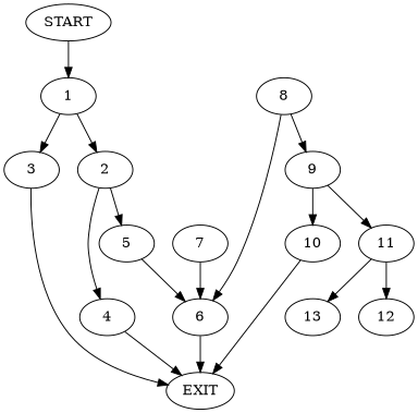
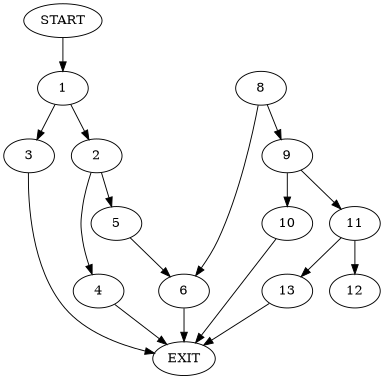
  digraph {
    n1 [label=START]
    1
    2
    3
    n5 [label=EXIT]
    4
    5
    6
-   7
    8
    9
    10
    11
    12
    13
    n1 -> 1
    1 -> 2
    1 -> 3
    2 -> 4
    2 -> 5
    3 -> n5
    4 -> n5
    5 -> 6
    6 -> n5
-   7 -> 6
    8 -> 6
    8 -> 9
    9 -> 10
    9 -> 11
    10 -> n5
    11 -> 12
    11 -> 13
+   13 -> n5
  }
